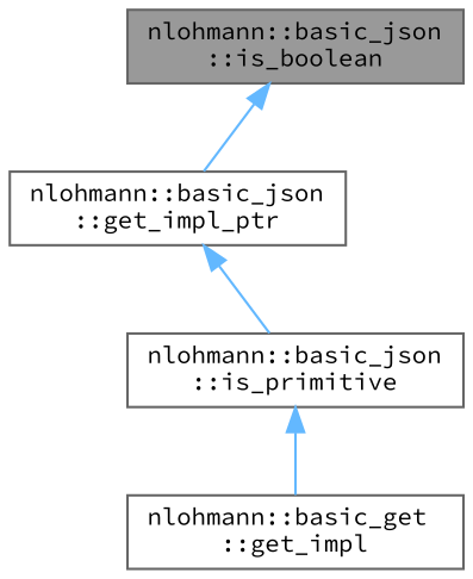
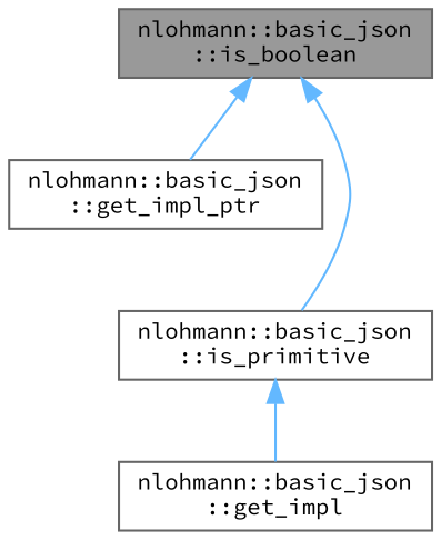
  digraph {
    fontname="Source Code Pro"
    rankdir=TB
    node [color=grey40 fillcolor=white fontname="Source Code Pro" fontsize=10 shape=box style=filled]
    edge [color=steelblue1 dir=back fontname="Source Code Pro" fontsize=10 labelfontname=Helvetica labelfontsize=10 style=solid]
    n1 [color=gray40 fillcolor=grey60 fontcolor=black height=0.2 label="nlohmann::basic_json\l::is_boolean" width=0.4]
    n2 [height=0.2 label="nlohmann::basic_json\l::get_impl_ptr" width=0.4]
    n3 [height=0.2 label="nlohmann::basic_json\l::is_primitive" width=0.4]
-   n4 [height=0.2 label="nlohmann::basic_get\l::get_impl" width=0.4]
+   n4 [height=0.2 label="nlohmann::basic_json\l::get_impl" width=0.4]
    n1 -> n2
-   n2 -> n3
+   n1 -> n3
    n3 -> n4
  }
